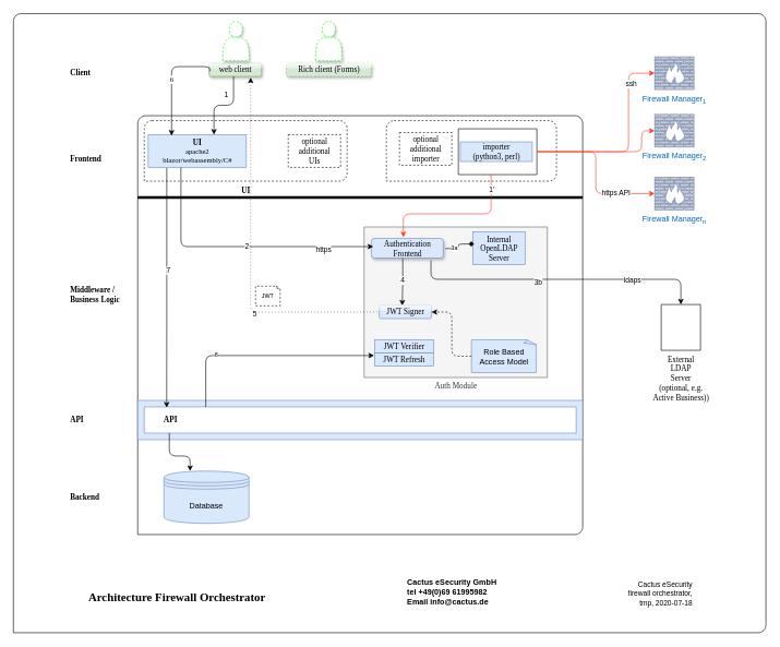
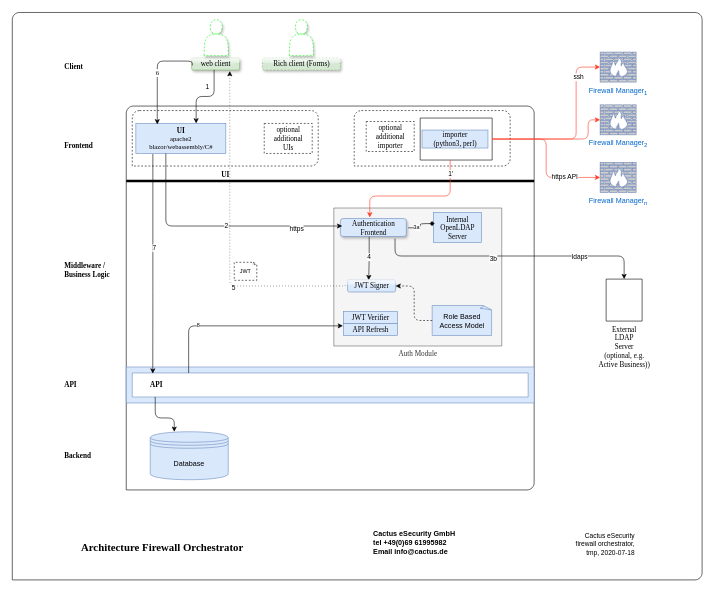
  <mxCell id="0" />
  <mxCell id="1" parent="0" />
  <mxCell id="2" value="" style="verticalLabelPosition=bottom;verticalAlign=top;html=1;shape=mxgraph.basic.three_corner_round_rect;dx=6;fontFamily=Comic Sans MS;" parent="1" vertex="1"><mxGeometry x="20" y="20" width="1150" height="946" as="geometry" /></mxCell>
  <mxCell id="3" value="" style="verticalLabelPosition=bottom;verticalAlign=top;html=1;shape=mxgraph.basic.three_corner_round_rect;dx=6;fontFamily=Comic Sans MS;" parent="1" vertex="1"><mxGeometry x="210" y="176" width="680" height="640" as="geometry" /></mxCell>
  <mxCell id="4" value="" style="verticalLabelPosition=bottom;verticalAlign=top;html=1;shape=mxgraph.basic.three_corner_round_rect;dx=6;fontFamily=Comic Sans MS;dashed=1;" parent="1" vertex="1"><mxGeometry x="590" y="183.5" width="260" height="92.5" as="geometry" /></mxCell>
  <mxCell id="5" value="&lt;b&gt;UI&lt;/b&gt;" style="verticalLabelPosition=bottom;verticalAlign=top;html=1;shape=mxgraph.basic.three_corner_round_rect;dx=6;fontFamily=Comic Sans MS;dashed=1;" parent="1" vertex="1"><mxGeometry x="220" y="183.5" width="310" height="92.5" as="geometry" /></mxCell>
  <mxCell id="6" value="Auth Module" style="verticalLabelPosition=bottom;verticalAlign=top;html=1;shape=mxgraph.basic.rect;fillColor2=none;strokeWidth=1;size=20;indent=5;fontFamily=Comic Sans MS;strokeColor=#666666;fillColor=#f5f5f5;fontColor=#333333;" parent="1" vertex="1"><mxGeometry x="556" y="346" width="280" height="230" as="geometry" /></mxCell>
  <mxCell id="7" value="Database" style="shape=datastore;whiteSpace=wrap;html=1;fillColor=#dae8fc;strokeColor=#6c8ebf;" parent="1" vertex="1"><mxGeometry x="250" y="719" width="130" height="80" as="geometry" /></mxCell>
- <mxCell id="8" value="Role Based Access Model" style="whiteSpace=wrap;html=1;shape=mxgraph.basic.document;fillColor=#dae8fc;strokeColor=#6c8ebf;" parent="1" vertex="1"><mxGeometry x="720" y="518.5" width="100" height="50" as="geometry" /></mxCell>
+ <mxCell id="8" value="Role Based Access Model" style="whiteSpace=wrap;html=1;shape=mxgraph.basic.document;fillColor=#dae8fc;strokeColor=#6c8ebf;" parent="1" vertex="1"><mxGeometry x="720" y="508.5" width="100" height="50" as="geometry" /></mxCell>
  <mxCell id="9" value="" style="verticalLabelPosition=bottom;verticalAlign=top;html=1;shape=mxgraph.basic.frame;dx=10;fillColor=#dae8fc;strokeColor=#6c8ebf;" parent="1" vertex="1"><mxGeometry x="210" y="611" width="680" height="60" as="geometry" /></mxCell>
  <mxCell id="10" value="API" style="text;html=1;align=left;verticalAlign=middle;resizable=0;points=[];autosize=1;fontStyle=1;fontFamily=Comic Sans MS;" parent="1" vertex="1"><mxGeometry x="105" y="631" width="40" height="20" as="geometry" /></mxCell>
  <mxCell id="11" value="Backend" style="text;html=1;align=left;verticalAlign=middle;resizable=0;points=[];autosize=1;fontStyle=1;fontFamily=Comic Sans MS;" parent="1" vertex="1"><mxGeometry x="105" y="749" width="70" height="20" as="geometry" /></mxCell>
  <mxCell id="12" value="Client" style="text;html=1;align=left;verticalAlign=middle;resizable=0;points=[];autosize=1;fontStyle=1;fontFamily=Comic Sans MS;" parent="1" vertex="1"><mxGeometry x="105" y="101" width="60" height="20" as="geometry" /></mxCell>
  <mxCell id="13" value="Frontend" style="text;html=1;align=left;verticalAlign=middle;resizable=0;points=[];autosize=1;fontStyle=1;fontFamily=Comic Sans MS;" parent="1" vertex="1"><mxGeometry x="105" y="232" width="80" height="20" as="geometry" /></mxCell>
  <mxCell id="14" value="&lt;div&gt;Middleware /&lt;/div&gt;&lt;div&gt;Business Logic&lt;br&gt;&lt;/div&gt;" style="text;html=1;align=left;verticalAlign=middle;resizable=0;points=[];autosize=1;fontStyle=1;fontFamily=Comic Sans MS;" parent="1" vertex="1"><mxGeometry x="105" y="434.5" width="120" height="30" as="geometry" /></mxCell>
  <mxCell id="15" value="" style="verticalLabelPosition=bottom;verticalAlign=top;html=1;shape=mxgraph.basic.rect;fillColor2=none;strokeWidth=1;size=20;indent=5;fontFamily=Comic Sans MS;" parent="1" vertex="1"><mxGeometry x="700" y="196" width="120" height="70" as="geometry" /></mxCell>
  <mxCell id="16" value="&lt;div&gt;External &lt;br&gt;&lt;/div&gt;&lt;div&gt;LDAP &lt;br&gt;&lt;/div&gt;&lt;div&gt;Server&lt;/div&gt;&lt;div&gt;(optional, e.g. &lt;br&gt;&lt;/div&gt;&lt;div&gt;Active Business))&lt;/div&gt;" style="verticalLabelPosition=bottom;verticalAlign=top;html=1;shape=mxgraph.basic.rect;fillColor2=none;strokeWidth=1;size=20;indent=5;fontFamily=Comic Sans MS;" parent="1" vertex="1"><mxGeometry x="1010" y="464.5" width="60" height="70" as="geometry" /></mxCell>
  <mxCell id="17" value="" style="line;strokeWidth=4;html=1;perimeter=backbonePerimeter;points=[];outlineConnect=0;fontFamily=Comic Sans MS;" parent="1" vertex="1"><mxGeometry x="210" y="296" width="680" height="10" as="geometry" /></mxCell>
  <mxCell id="18" value="API" style="text;html=1;align=center;verticalAlign=middle;resizable=0;points=[];autosize=1;fontStyle=1;fontFamily=Comic Sans MS;" parent="1" vertex="1"><mxGeometry x="240" y="631" width="40" height="20" as="geometry" /></mxCell>
  <mxCell id="19" value="Firewall Manager&lt;sub&gt;1&lt;/sub&gt;" style="fontColor=#0066CC;verticalAlign=top;verticalLabelPosition=bottom;labelPosition=center;align=center;html=1;outlineConnect=0;fillColor=#CCCCCC;strokeColor=#6881B3;gradientColor=none;gradientDirection=north;strokeWidth=2;shape=mxgraph.networks.firewall;" parent="1" vertex="1"><mxGeometry x="1000" y="86" width="60" height="50" as="geometry" /></mxCell>
  <mxCell id="20" value="Firewall Manager&lt;sub&gt;2&lt;/sub&gt;" style="fontColor=#0066CC;verticalAlign=top;verticalLabelPosition=bottom;labelPosition=center;align=center;html=1;outlineConnect=0;fillColor=#CCCCCC;strokeColor=#6881B3;gradientColor=none;gradientDirection=north;strokeWidth=2;shape=mxgraph.networks.firewall;" parent="1" vertex="1"><mxGeometry x="1000" y="174" width="60" height="50" as="geometry" /></mxCell>
  <mxCell id="21" value="Firewall Manager&lt;sub&gt;n&lt;/sub&gt;" style="fontColor=#0066CC;verticalAlign=top;verticalLabelPosition=bottom;labelPosition=center;align=center;html=1;outlineConnect=0;fillColor=#CCCCCC;strokeColor=#6881B3;gradientColor=none;gradientDirection=north;strokeWidth=2;shape=mxgraph.networks.firewall;" parent="1" vertex="1"><mxGeometry x="1000" y="270" width="60" height="50" as="geometry" /></mxCell>
  <mxCell id="22" value="" style="edgeStyle=elbowEdgeStyle;elbow=vertical;endArrow=classic;html=1;fontFamily=Comic Sans MS;entryX=0.795;entryY=1.086;entryDx=0;entryDy=0;entryPerimeter=0;dashed=1;dashPattern=1 4;exitX=0.033;exitY=0.49;exitDx=0;exitDy=0;exitPerimeter=0;" parent="1" target="36" edge="1"><mxGeometry width="50" height="50" relative="1" as="geometry"><mxPoint x="574.904" y="474.425" as="sourcePoint" /><mxPoint x="405.84" y="139.18" as="targetPoint" /><Array as="points"><mxPoint x="500" y="476" /></Array></mxGeometry></mxCell>
  <mxCell id="23" value="5" style="edgeLabel;html=1;align=center;verticalAlign=middle;resizable=0;points=[];" parent="22" vertex="1" connectable="0"><mxGeometry x="-0.319" y="2" relative="1" as="geometry"><mxPoint as="offset" /></mxGeometry></mxCell>
  <mxCell id="24" value="" style="edgeStyle=elbowEdgeStyle;elbow=vertical;endArrow=classic;html=1;fontFamily=Comic Sans MS;entryX=0.065;entryY=0.183;entryDx=0;entryDy=0;entryPerimeter=0;exitX=0.189;exitY=1.017;exitDx=0;exitDy=0;exitPerimeter=0;" parent="1" source="32" target="9" edge="1"><mxGeometry width="50" height="50" relative="1" as="geometry"><mxPoint x="255" y="268.03" as="sourcePoint" /><mxPoint x="280" y="276" as="targetPoint" /><Array as="points"><mxPoint x="430" y="487" /></Array></mxGeometry></mxCell>
  <mxCell id="25" value="7" style="edgeLabel;html=1;align=center;verticalAlign=middle;resizable=0;points=[];" parent="24" vertex="1" connectable="0"><mxGeometry x="-0.143" y="2" relative="1" as="geometry"><mxPoint as="offset" /></mxGeometry></mxCell>
  <mxCell id="26" value="" style="edgeStyle=elbowEdgeStyle;elbow=vertical;endArrow=classic;html=1;fontFamily=Comic Sans MS;exitX=0.071;exitY=0.833;exitDx=0;exitDy=0;exitPerimeter=0;" parent="1" source="9" target="7" edge="1"><mxGeometry width="50" height="50" relative="1" as="geometry"><mxPoint x="255.04" y="265.01" as="sourcePoint" /><mxPoint x="275.12" y="621" as="targetPoint" /><Array as="points"><mxPoint x="290" y="696" /></Array></mxGeometry></mxCell>
  <mxCell id="27" value="&lt;div&gt;Authentication&lt;/div&gt;&lt;div&gt;Frontend&lt;br&gt;&lt;/div&gt;" style="text;html=1;align=center;verticalAlign=middle;resizable=0;points=[];autosize=1;fontFamily=Comic Sans MS;strokeColor=#6c8ebf;rounded=1;shadow=1;fillColor=#dae8fc;" parent="1" vertex="1"><mxGeometry x="567" y="363.5" width="110" height="30" as="geometry" /></mxCell>
  <mxCell id="28" value="4" style="edgeStyle=orthogonalEdgeStyle;rounded=0;orthogonalLoop=1;jettySize=auto;html=1;entryX=0.44;entryY=0.015;entryDx=0;entryDy=0;entryPerimeter=0;exitX=0.436;exitY=1.017;exitDx=0;exitDy=0;exitPerimeter=0;" parent="1" source="27" target="29" edge="1"><mxGeometry x="-0.068" relative="1" as="geometry"><mxPoint x="613.096" y="459.313" as="targetPoint" /><mxPoint x="613.094" y="401" as="sourcePoint" /><mxPoint as="offset" /></mxGeometry></mxCell>
  <mxCell id="29" value="JWT Signer" style="text;html=1;align=center;verticalAlign=middle;resizable=0;points=[];autosize=1;fontFamily=Comic Sans MS;strokeColor=#6c8ebf;rounded=1;sketch=0;glass=1;fillColor=#dae8fc;" parent="1" vertex="1"><mxGeometry x="579" y="466" width="80" height="20" as="geometry" /></mxCell>
  <mxCell id="30" value="JWT Verifier" style="text;html=1;align=center;verticalAlign=middle;resizable=0;points=[];autosize=1;fontFamily=Comic Sans MS;strokeColor=#6c8ebf;fillColor=#dae8fc;" parent="1" vertex="1"><mxGeometry x="572" y="518.5" width="90" height="20" as="geometry" /></mxCell>
  <mxCell id="31" value="&lt;div&gt;Internal &lt;br&gt;&lt;/div&gt;&lt;div&gt;OpenLDAP &lt;br&gt;&lt;/div&gt;&lt;div&gt;Server&lt;/div&gt;" style="text;html=1;align=center;verticalAlign=middle;resizable=0;points=[];autosize=1;fontFamily=Comic Sans MS;strokeColor=#6c8ebf;fillColor=#dae8fc;" parent="1" vertex="1"><mxGeometry x="722" y="353.5" width="80" height="50" as="geometry" /></mxCell>
  <mxCell id="32" value="&lt;div&gt;&lt;b&gt;UI&lt;/b&gt;&lt;/div&gt;&lt;div style=&quot;font-size: 11px&quot;&gt;&lt;font style=&quot;font-size: 11px&quot;&gt;apache2&lt;/font&gt;&lt;/div&gt;&lt;div style=&quot;font-size: 11px&quot;&gt;&lt;font style=&quot;font-size: 11px&quot;&gt;blazor/webassembly&lt;/font&gt;/C#&lt;/div&gt;" style="text;html=1;align=center;verticalAlign=middle;resizable=0;points=[];autosize=1;fontFamily=Comic Sans MS;strokeColor=#6c8ebf;fillColor=#dae8fc;" parent="1" vertex="1"><mxGeometry x="226" y="205" width="150" height="50" as="geometry" /></mxCell>
  <mxCell id="33" value="&lt;div&gt;optional&lt;br&gt;&lt;/div&gt;&lt;div&gt;additional &lt;br&gt;&lt;/div&gt;&lt;div&gt;UIs&lt;/div&gt;" style="text;html=1;align=center;verticalAlign=middle;resizable=0;points=[];autosize=1;fontFamily=Comic Sans MS;dashed=1;strokeColor=#000000;" parent="1" vertex="1"><mxGeometry x="440" y="205" width="80" height="50" as="geometry" /></mxCell>
  <mxCell id="34" value="&lt;div&gt;importer&lt;/div&gt;&lt;div&gt;(python3, perl)&lt;br&gt;&lt;/div&gt;" style="text;html=1;align=center;verticalAlign=middle;resizable=0;points=[];autosize=1;fontFamily=Comic Sans MS;fillColor=#dae8fc;strokeColor=#6c8ebf;" parent="1" vertex="1"><mxGeometry x="703" y="216" width="110" height="30" as="geometry" /></mxCell>
  <mxCell id="35" value="&lt;div&gt;optional &lt;br&gt;&lt;/div&gt;&lt;div&gt;additional &lt;br&gt;&lt;/div&gt;&lt;div&gt;importer&lt;/div&gt;" style="text;html=1;align=center;verticalAlign=middle;resizable=0;points=[];autosize=1;fontFamily=Comic Sans MS;strokeColor=#000000;dashed=1;" parent="1" vertex="1"><mxGeometry x="610" y="201.75" width="80" height="50" as="geometry" /></mxCell>
  <mxCell id="36" value="web client" style="text;html=1;align=center;verticalAlign=middle;resizable=0;points=[];autosize=1;fontFamily=Comic Sans MS;shadow=1;glass=1;rounded=1;strokeColor=#82b366;fillColor=#d5e8d4;" parent="1" vertex="1"><mxGeometry x="319" y="96" width="80" height="20" as="geometry" /></mxCell>
  <mxCell id="37" value="" style="edgeStyle=elbowEdgeStyle;elbow=vertical;endArrow=classic;html=1;fontFamily=Comic Sans MS;entryX=0.67;entryY=0;entryDx=0;entryDy=0;entryPerimeter=0;exitX=0.468;exitY=0.977;exitDx=0;exitDy=0;exitPerimeter=0;" parent="1" source="36" target="32" edge="1"><mxGeometry width="50" height="50" relative="1" as="geometry"><mxPoint x="360" y="136" as="sourcePoint" /><mxPoint x="300" y="192.99" as="targetPoint" /></mxGeometry></mxCell>
  <mxCell id="38" value="1" style="edgeLabel;html=1;align=center;verticalAlign=middle;resizable=0;points=[];" parent="37" vertex="1" connectable="0"><mxGeometry x="-0.538" y="-12" relative="1" as="geometry"><mxPoint as="offset" /></mxGeometry></mxCell>
  <mxCell id="39" value="" style="edgeStyle=elbowEdgeStyle;elbow=vertical;endArrow=classic;html=1;fontFamily=Comic Sans MS;exitX=0.828;exitY=1.119;exitDx=0;exitDy=0;exitPerimeter=0;" parent="1" source="27" target="16" edge="1"><mxGeometry width="50" height="50" relative="1" as="geometry"><mxPoint x="658.026" y="405.005" as="sourcePoint" /><mxPoint x="1042.04" y="496" as="targetPoint" /><Array as="points"><mxPoint x="840" y="426" /></Array></mxGeometry></mxCell>
  <mxCell id="40" value="3b" style="edgeLabel;html=1;align=center;verticalAlign=middle;resizable=0;points=[];" parent="39" vertex="1" connectable="0"><mxGeometry x="-0.144" y="-3" relative="1" as="geometry"><mxPoint as="offset" /></mxGeometry></mxCell>
  <mxCell id="41" value="ldaps" style="edgeLabel;html=1;align=center;verticalAlign=middle;resizable=0;points=[];" parent="39" vertex="1" connectable="0"><mxGeometry x="0.495" y="-1" relative="1" as="geometry"><mxPoint as="offset" /></mxGeometry></mxCell>
  <mxCell id="42" value="" style="edgeStyle=elbowEdgeStyle;elbow=vertical;endArrow=classic;html=1;fontFamily=Comic Sans MS;strokeColor=#FF3A24;entryX=0.445;entryY=-0.061;entryDx=0;entryDy=0;entryPerimeter=0;" parent="1" target="27" edge="1"><mxGeometry width="50" height="50" relative="1" as="geometry"><mxPoint x="750" y="266" as="sourcePoint" /><mxPoint x="641.012" y="357.98" as="targetPoint" /><Array as="points"><mxPoint x="910" y="326" /></Array></mxGeometry></mxCell>
  <mxCell id="43" value="1'" style="edgeLabel;html=1;align=center;verticalAlign=middle;resizable=0;points=[];" parent="42" vertex="1" connectable="0"><mxGeometry x="-0.811" relative="1" as="geometry"><mxPoint as="offset" /></mxGeometry></mxCell>
  <mxCell id="44" value="6" style="edgeStyle=elbowEdgeStyle;elbow=vertical;endArrow=classic;html=1;fontFamily=Comic Sans MS;entryX=0.238;entryY=0.029;entryDx=0;entryDy=0;entryPerimeter=0;exitX=0.013;exitY=0.614;exitDx=0;exitDy=0;exitPerimeter=0;" parent="1" source="36" target="32" edge="1"><mxGeometry width="50" height="50" relative="1" as="geometry"><mxPoint x="297.96" y="101.02" as="sourcePoint" /><mxPoint x="261.96" y="196.98" as="targetPoint" /><Array as="points"><mxPoint x="262" y="101" /></Array></mxGeometry></mxCell>
  <mxCell id="45" value="" style="edgeStyle=elbowEdgeStyle;elbow=horizontal;endArrow=classic;html=1;strokeColor=#FF3A24;" parent="1" source="15" target="20" edge="1"><mxGeometry width="50" height="50" relative="1" as="geometry"><mxPoint x="610" y="146" as="sourcePoint" /><mxPoint x="660" y="96" as="targetPoint" /><Array as="points"><mxPoint x="980" y="231" /></Array></mxGeometry></mxCell>
  <mxCell id="46" value="" style="edgeStyle=elbowEdgeStyle;elbow=horizontal;endArrow=classic;html=1;strokeColor=#FF3A24;" parent="1" source="15" target="19" edge="1"><mxGeometry width="50" height="50" relative="1" as="geometry"><mxPoint x="830" y="241" as="sourcePoint" /><mxPoint x="1260" y="221" as="targetPoint" /><Array as="points"><mxPoint x="960" y="146" /></Array></mxGeometry></mxCell>
  <mxCell id="47" value="ssh" style="edgeLabel;html=1;align=center;verticalAlign=middle;resizable=0;points=[];" parent="46" vertex="1" connectable="0"><mxGeometry x="0.628" y="-3" relative="1" as="geometry"><mxPoint as="offset" /></mxGeometry></mxCell>
  <mxCell id="48" value="" style="edgeStyle=elbowEdgeStyle;elbow=horizontal;endArrow=classic;html=1;strokeColor=#FF3A24;" parent="1" source="15" target="21" edge="1"><mxGeometry width="50" height="50" relative="1" as="geometry"><mxPoint x="830" y="241" as="sourcePoint" /><mxPoint x="1260" y="221" as="targetPoint" /></mxGeometry></mxCell>
  <mxCell id="49" value="https API" style="edgeLabel;html=1;align=center;verticalAlign=middle;resizable=0;points=[];" parent="48" vertex="1" connectable="0"><mxGeometry x="0.512" y="2" relative="1" as="geometry"><mxPoint as="offset" /></mxGeometry></mxCell>
  <mxCell id="50" value="" style="edgeStyle=elbowEdgeStyle;elbow=horizontal;endArrow=classic;html=1;" parent="1" source="32" edge="1"><mxGeometry width="50" height="50" relative="1" as="geometry"><mxPoint x="284.88" y="267.33" as="sourcePoint" /><mxPoint x="570" y="376" as="targetPoint" /><Array as="points"><mxPoint x="276" y="455" /></Array></mxGeometry></mxCell>
  <mxCell id="51" value="https" style="edgeLabel;html=1;align=center;verticalAlign=middle;resizable=0;points=[];" parent="50" vertex="1" connectable="0"><mxGeometry x="0.628" y="-3" relative="1" as="geometry"><mxPoint as="offset" /></mxGeometry></mxCell>
  <mxCell id="52" value="2" style="edgeLabel;html=1;align=center;verticalAlign=middle;resizable=0;points=[];" parent="50" vertex="1" connectable="0"><mxGeometry x="0.063" y="2" relative="1" as="geometry"><mxPoint as="offset" /></mxGeometry></mxCell>
- <mxCell id="53" value="JWT Refresh" style="text;html=1;align=center;verticalAlign=middle;resizable=0;points=[];autosize=1;fontFamily=Comic Sans MS;strokeColor=#6c8ebf;fillColor=#dae8fc;" parent="1" vertex="1"><mxGeometry x="572" y="538.5" width="90" height="20" as="geometry" /></mxCell>
+ <mxCell id="53" value="API Refresh" style="text;html=1;align=center;verticalAlign=middle;resizable=0;points=[];autosize=1;fontFamily=Comic Sans MS;strokeColor=#6c8ebf;fillColor=#dae8fc;" parent="1" vertex="1"><mxGeometry x="572" y="538.5" width="90" height="20" as="geometry" /></mxCell>
  <mxCell id="54" value="JWT" style="whiteSpace=wrap;html=1;shape=mxgraph.basic.document;fontSize=9;dashed=1;" parent="1" vertex="1"><mxGeometry x="390" y="436.5" width="38" height="30" as="geometry" /></mxCell>
  <mxCell id="55" value="" style="shape=actor;whiteSpace=wrap;html=1;rounded=1;shadow=1;glass=1;dashed=1;strokeColor=#00FF00;fontSize=9;" parent="1" vertex="1"><mxGeometry x="340" y="32" width="40" height="60" as="geometry" /></mxCell>
  <mxCell id="56" value="" style="edgeStyle=elbowEdgeStyle;elbow=horizontal;endArrow=classic;html=1;entryX=-0.009;entryY=0.198;entryDx=0;entryDy=0;entryPerimeter=0;exitX=0.153;exitY=0.167;exitDx=0;exitDy=0;exitPerimeter=0;fontSize=12;" parent="1" source="9" target="53" edge="1"><mxGeometry width="50" height="50" relative="1" as="geometry"><mxPoint x="300" y="496.5" as="sourcePoint" /><mxPoint x="480" y="560.5" as="targetPoint" /><Array as="points"><mxPoint x="314" y="586" /></Array></mxGeometry></mxCell>
  <mxCell id="57" value="8" style="edgeLabel;html=1;align=center;verticalAlign=middle;resizable=0;points=[];fontSize=9;" parent="56" vertex="1" connectable="0"><mxGeometry x="-0.441" y="1" relative="1" as="geometry"><mxPoint as="offset" /></mxGeometry></mxCell>
  <mxCell id="58" value="Rich client (Forms)" style="text;html=1;align=center;verticalAlign=middle;resizable=0;points=[];autosize=1;fontFamily=Comic Sans MS;shadow=1;glass=1;rounded=1;strokeColor=#82b366;fillColor=#d5e8d4;dashed=1;" parent="1" vertex="1"><mxGeometry x="437" y="96" width="130" height="20" as="geometry" /></mxCell>
  <mxCell id="59" value="" style="shape=actor;whiteSpace=wrap;html=1;rounded=1;shadow=1;glass=1;dashed=1;strokeColor=#00FF00;fontSize=9;" parent="1" vertex="1"><mxGeometry x="482" y="32" width="40" height="60" as="geometry" /></mxCell>
  <mxCell id="60" value="" style="edgeStyle=elbowEdgeStyle;elbow=horizontal;endArrow=diamond;html=1;entryX=0.025;entryY=0.37;entryDx=0;entryDy=0;entryPerimeter=0;fontSize=12;exitX=1.027;exitY=0.517;exitDx=0;exitDy=0;exitPerimeter=0;" parent="1" source="27" target="31" edge="1"><mxGeometry width="50" height="50" relative="1" as="geometry"><mxPoint x="680" y="386" as="sourcePoint" /><mxPoint x="710" y="371" as="targetPoint" /><Array as="points"><mxPoint x="700" y="386" /></Array></mxGeometry></mxCell>
  <mxCell id="61" value="3a" style="edgeLabel;html=1;align=center;verticalAlign=middle;resizable=0;points=[];fontSize=9;" parent="60" vertex="1" connectable="0"><mxGeometry x="-0.441" y="1" relative="1" as="geometry"><mxPoint as="offset" /></mxGeometry></mxCell>
  <mxCell id="62" value="" style="edgeStyle=elbowEdgeStyle;elbow=horizontal;endArrow=classic;html=1;entryX=1;entryY=0.5;entryDx=0;entryDy=0;entryPerimeter=0;fontSize=12;exitX=0;exitY=0.5;exitDx=0;exitDy=0;exitPerimeter=0;dashed=1;" parent="1" source="8" target="29" edge="1"><mxGeometry width="50" height="50" relative="1" as="geometry"><mxPoint x="1370" y="473.01" as="sourcePoint" /><mxPoint x="1414.03" y="466" as="targetPoint" /><Array as="points" /></mxGeometry></mxCell>
  <mxCell id="63" value="Flowchart" parent="0" />
  <mxCell id="64" value="&lt;p style=&quot;margin-left: 0 ; margin-right: 0 ; margin-top: 0px ; margin-bottom: 0px ; text-indent: 0 ; direction: ltr&quot;&gt;&lt;font style=&quot;font-size: 11px ; font-family: &amp;#34;arial&amp;#34; ; color: #000000 ; direction: ltr ; letter-spacing: 0px ; line-height: 120% ; opacity: 1&quot;&gt;Cactus eSecurity &lt;br&gt;&lt;/font&gt;&lt;/p&gt;&lt;p style=&quot;margin-left: 0 ; margin-right: 0 ; margin-top: 0px ; margin-bottom: 0px ; text-indent: 0 ; direction: ltr&quot;&gt;&lt;font style=&quot;font-size: 11px ; font-family: &amp;#34;arial&amp;#34; ; color: #000000 ; direction: ltr ; letter-spacing: 0px ; line-height: 120% ; opacity: 1&quot;&gt;firewall orchestrator, &lt;br&gt;&lt;/font&gt;&lt;/p&gt;&lt;p style=&quot;margin-left: 0 ; margin-right: 0 ; margin-top: 0px ; margin-bottom: 0px ; text-indent: 0 ; direction: ltr&quot;&gt;&lt;font style=&quot;font-size: 11px ; font-family: &amp;#34;arial&amp;#34; ; color: #000000 ; direction: ltr ; letter-spacing: 0px ; line-height: 120% ; opacity: 1&quot;&gt;tmp, &lt;/font&gt;&lt;font style=&quot;font-size: 11px ; font-family: &amp;#34;arial&amp;#34; ; color: #000000 ; direction: ltr ; letter-spacing: 0px ; line-height: 120% ; opacity: 1&quot;&gt;2020-07-18&lt;/font&gt;&lt;font style=&quot;font-size: 11px ; font-family: &amp;#34;arial&amp;#34; ; color: #000000 ; direction: ltr ; letter-spacing: 0px ; line-height: 120% ; opacity: 1&quot;&gt;&lt;br&gt;&lt;/font&gt;&lt;/p&gt;" style="verticalAlign=middle;align=right;vsdxID=15;fillColor=none;gradientColor=none;shape=stencil(nZBLDoAgDERP0z3SIyjew0SURgSD+Lu9kMZoXLhwN9O+tukAlrNpJg1SzDH4QW/URgNYgZTkjA4UkwJUgGXng+6DX1zLfmoymdXo17xh5zmRJ6Q42BWCfc2oJfdAr+Yv+AP9Cb7OJ3H/2JG1HNGz/84klThPVCc=);strokeColor=none;labelBackgroundColor=none;rounded=0;html=1;whiteSpace=wrap;" parent="63" vertex="1"><mxGeometry x="910" y="876" width="150" height="60" as="geometry" /></mxCell>
  <mxCell id="65" value="&lt;p style=&quot;margin-left: 0 ; margin-right: 0 ; margin-top: 0px ; margin-bottom: 0px ; text-indent: 0 ; direction: ltr&quot;&gt;&lt;font style=&quot;font-size: 18px&quot; face=&quot;Comic Sans MS&quot;&gt;&lt;b&gt;Architecture Firewall Orchestrator&lt;/b&gt;&lt;/font&gt;&lt;font style=&quot;font-size: 19px ; font-family: &amp;#34;arial&amp;#34; ; color: #000000 ; direction: ltr ; letter-spacing: 0px ; line-height: 120% ; opacity: 1&quot;&gt;&lt;b&gt;&lt;br&gt;&lt;/b&gt;&lt;/font&gt;&lt;/p&gt;" style="verticalAlign=middle;align=left;vsdxID=16;fillColor=none;gradientColor=none;shape=stencil(nZBLDoAgDERP0z3SIyjew0SURgSD+Lu9kMZoXLhwN9O+tukAlrNpJg1SzDH4QW/URgNYgZTkjA4UkwJUgGXng+6DX1zLfmoymdXo17xh5zmRJ6Q42BWCfc2oJfdAr+Yv+AP9Cb7OJ3H/2JG1HNGz/84klThPVCc=);strokeColor=none;labelBackgroundColor=none;rounded=0;html=1;whiteSpace=wrap;" parent="63" vertex="1"><mxGeometry x="133" y="879" width="476" height="66" as="geometry" /></mxCell>
  <mxCell id="66" value="&lt;p style=&quot;align:left;margin-left:0;margin-right:0;margin-top:0px;margin-bottom:0px;text-indent:0;valign:middle;direction:ltr;&quot;&gt;&lt;font style=&quot;font-size:12px;font-family:Arial;color:#000000;direction:ltr;letter-spacing:0px;line-height:120%;opacity:1&quot;&gt;&lt;b&gt;Cactus eSecurity GmbH&lt;br/&gt;tel&#09;+49(0)69 61995982&lt;br/&gt;Email&#09;info@cactus.de&lt;br/&gt;&lt;/b&gt;&lt;/font&gt;&lt;/p&gt;" style="verticalAlign=middle;align=left;vsdxID=17;fillColor=none;gradientColor=none;shape=stencil(nZBLDoAgDERP0z3SIyjew0SURgSD+Lu9kMZoXLhwN9O+tukAlrNpJg1SzDH4QW/URgNYgZTkjA4UkwJUgGXng+6DX1zLfmoymdXo17xh5zmRJ6Q42BWCfc2oJfdAr+Yv+AP9Cb7OJ3H/2JG1HNGz/84klThPVCc=);strokeColor=none;labelBackgroundColor=none;rounded=0;html=1;whiteSpace=wrap;" parent="63" vertex="1"><mxGeometry x="620" y="866" width="150" height="75" as="geometry" /></mxCell>
  <mxCell id="67" value="Verbinder" parent="0" />
  <mxCell id="68" value="vpn" parent="0" />
